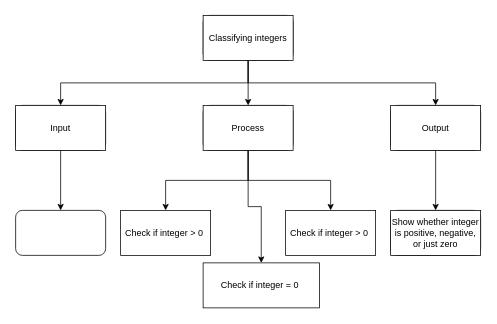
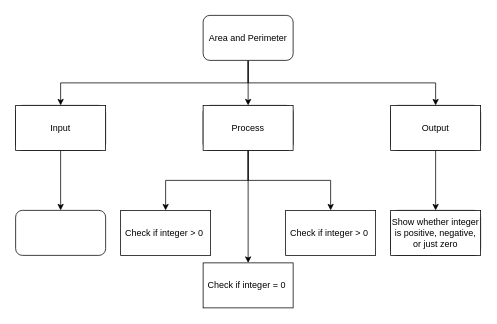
  <mxCell id="0" />
  <mxCell id="1" parent="0" />
  <mxCell id="2" value="" style="edgeStyle=orthogonalEdgeStyle;html=1;" edge="1" parent="1" source="3" target="12"><mxGeometry relative="1" as="geometry" /></mxCell>
  <mxCell id="3" value="Input" style="rounded=1;whiteSpace=wrap;html=1;" vertex="1" parent="1"><mxGeometry x="20" y="140" width="120" height="60" as="geometry" /></mxCell>
  <mxCell id="4" style="edgeStyle=none;html=1;" edge="1" parent="1" source="7" target="10"><mxGeometry relative="1" as="geometry" /></mxCell>
  <mxCell id="5" style="edgeStyle=orthogonalEdgeStyle;html=1;entryX=0.5;entryY=0;entryDx=0;entryDy=0;rounded=0;" edge="1" parent="1" source="7" target="3"><mxGeometry relative="1" as="geometry"><Array as="points"><mxPoint x="330" y="110" /><mxPoint x="80" y="110" /></Array></mxGeometry></mxCell>
  <mxCell id="6" style="edgeStyle=orthogonalEdgeStyle;html=1;rounded=0;" edge="1" parent="1" source="7" target="9"><mxGeometry relative="1" as="geometry"><Array as="points"><mxPoint x="330" y="110" /><mxPoint x="580" y="110" /></Array></mxGeometry></mxCell>
  <mxCell id="7" value="Area and Perimeter" style="rounded=1;whiteSpace=wrap;html=1;" vertex="1" parent="1"><mxGeometry x="270" y="20" width="120" height="60" as="geometry" /></mxCell>
  <mxCell id="8" value="" style="edgeStyle=orthogonalEdgeStyle;html=1;" edge="1" parent="1" source="9" target="11"><mxGeometry relative="1" as="geometry" /></mxCell>
  <mxCell id="9" value="Output" style="rounded=1;whiteSpace=wrap;html=1;" vertex="1" parent="1"><mxGeometry x="520" y="140" width="120" height="60" as="geometry" /></mxCell>
  <mxCell id="10" value="Process" style="rounded=1;whiteSpace=wrap;html=1;" vertex="1" parent="1"><mxGeometry x="270" y="140" width="120" height="60" as="geometry" /></mxCell>
  <mxCell id="11" value="" style="rounded=1;whiteSpace=wrap;html=1;" vertex="1" parent="1"><mxGeometry x="520" y="280" width="120" height="60" as="geometry" /></mxCell>
  <mxCell id="12" value="" style="rounded=1;whiteSpace=wrap;html=1;" vertex="1" parent="1"><mxGeometry x="20" y="280" width="120" height="60" as="geometry" /></mxCell>
  <mxCell id="13" value="Show whether integer is positive, negative, or just zero" style="rounded=0;whiteSpace=wrap;html=1;" vertex="1" parent="1"><mxGeometry x="520" y="280" width="120" height="60" as="geometry" /></mxCell>
  <mxCell id="14" value="Input" style="rounded=0;whiteSpace=wrap;html=1;" vertex="1" parent="1"><mxGeometry x="20" y="140" width="120" height="60" as="geometry" /></mxCell>
  <mxCell id="15" style="edgeStyle=orthogonalEdgeStyle;rounded=0;html=1;entryX=0.5;entryY=0;entryDx=0;entryDy=0;" edge="1" parent="1" source="18" target="21"><mxGeometry relative="1" as="geometry" /></mxCell>
  <mxCell id="16" style="edgeStyle=orthogonalEdgeStyle;html=1;entryX=0.5;entryY=0;entryDx=0;entryDy=0;rounded=0;" edge="1" parent="1" source="18" target="22"><mxGeometry relative="1" as="geometry" /></mxCell>
  <mxCell id="17" style="edgeStyle=orthogonalEdgeStyle;rounded=0;html=1;" edge="1" parent="1" source="18" target="23"><mxGeometry relative="1" as="geometry" /></mxCell>
  <mxCell id="18" value="Process" style="rounded=0;whiteSpace=wrap;html=1;" vertex="1" parent="1"><mxGeometry x="270" y="140" width="120" height="60" as="geometry" /></mxCell>
  <mxCell id="19" value="Output" style="rounded=0;whiteSpace=wrap;html=1;" vertex="1" parent="1"><mxGeometry x="520" y="140" width="120" height="60" as="geometry" /></mxCell>
- <mxCell id="20" value="Classifying integers" style="rounded=0;whiteSpace=wrap;html=1;" vertex="1" parent="1"><mxGeometry x="270" y="20" width="120" height="60" as="geometry" /></mxCell>
  <mxCell id="21" value="Check if integer &amp;gt; 0&amp;nbsp;" style="rounded=0;whiteSpace=wrap;html=1;" vertex="1" parent="1"><mxGeometry x="160" y="280" width="120" height="60" as="geometry" /></mxCell>
  <mxCell id="22" value="Check if integer &amp;gt; 0&amp;nbsp;" style="rounded=0;whiteSpace=wrap;html=1;" vertex="1" parent="1"><mxGeometry x="380" y="280" width="120" height="60" as="geometry" /></mxCell>
- <mxCell id="23" value="Check if integer = 0&amp;nbsp;" style="rounded=0;whiteSpace=wrap;html=1;" vertex="1" parent="1"><mxGeometry x="270" y="350" width="155" height="60" as="geometry" /></mxCell>
+ <mxCell id="23" value="Check if integer = 0&amp;nbsp;" style="rounded=0;whiteSpace=wrap;html=1;" vertex="1" parent="1"><mxGeometry x="270" y="350" width="120" height="60" as="geometry" /></mxCell>
